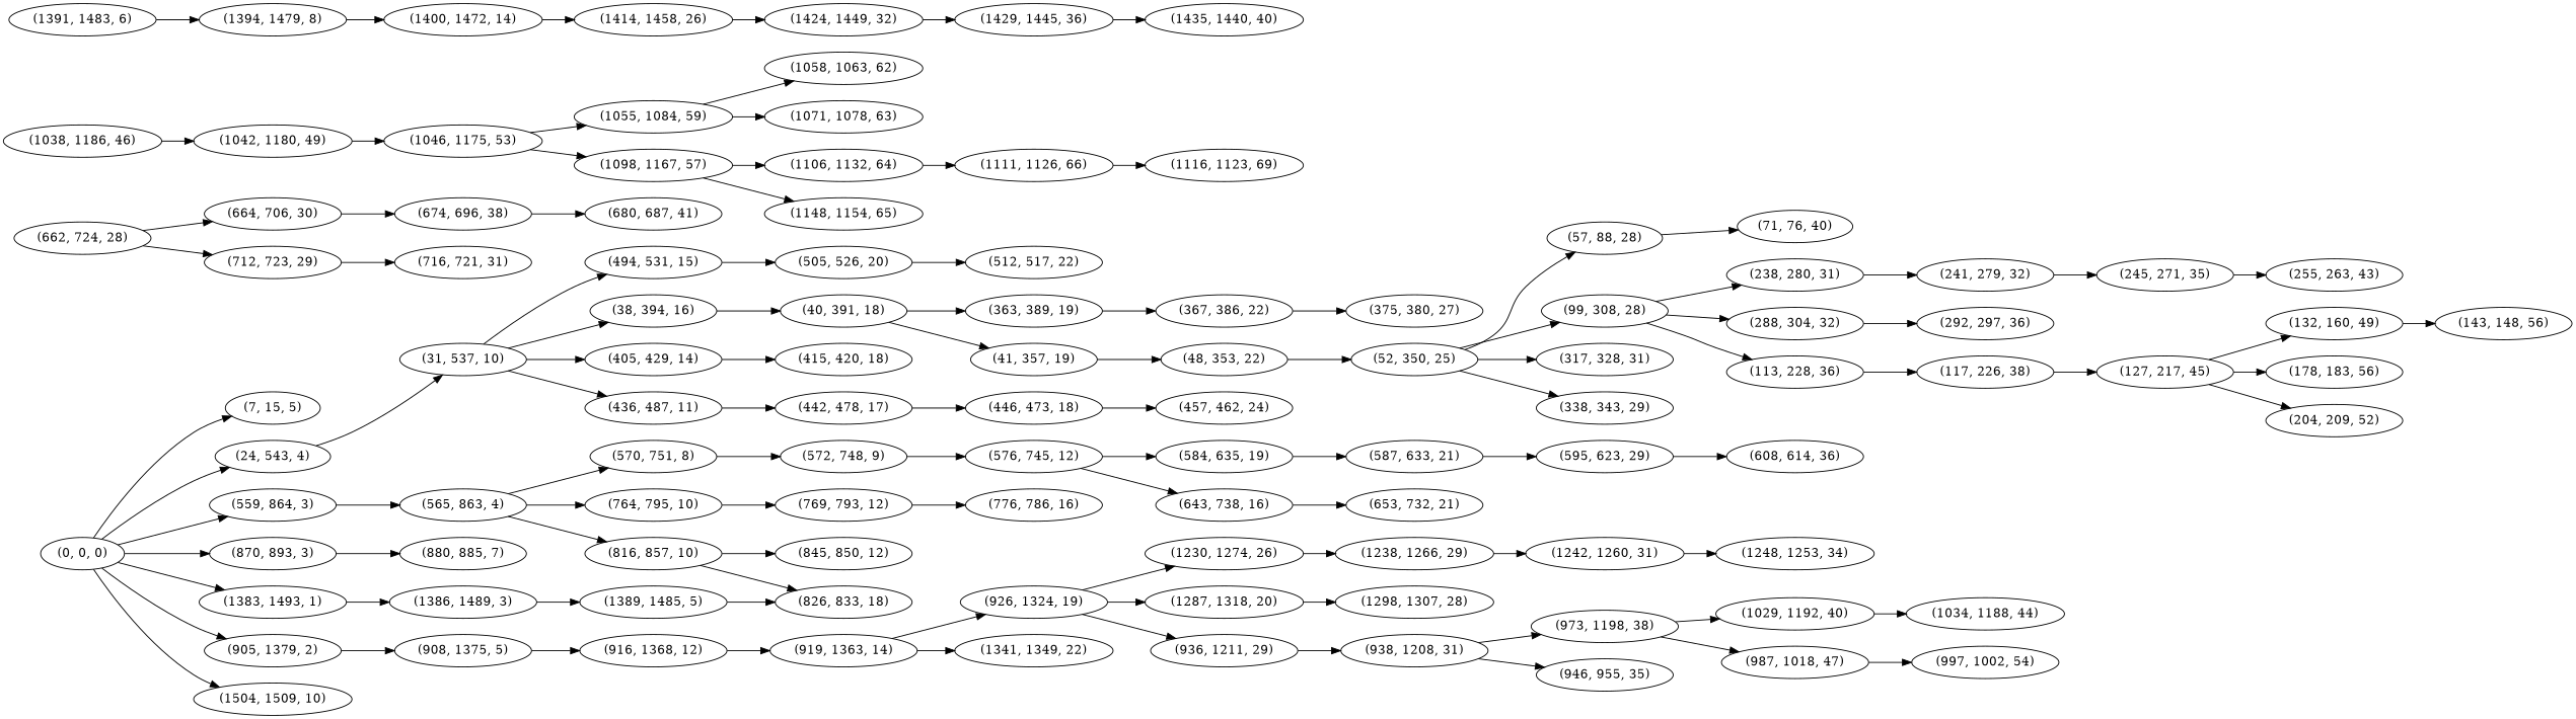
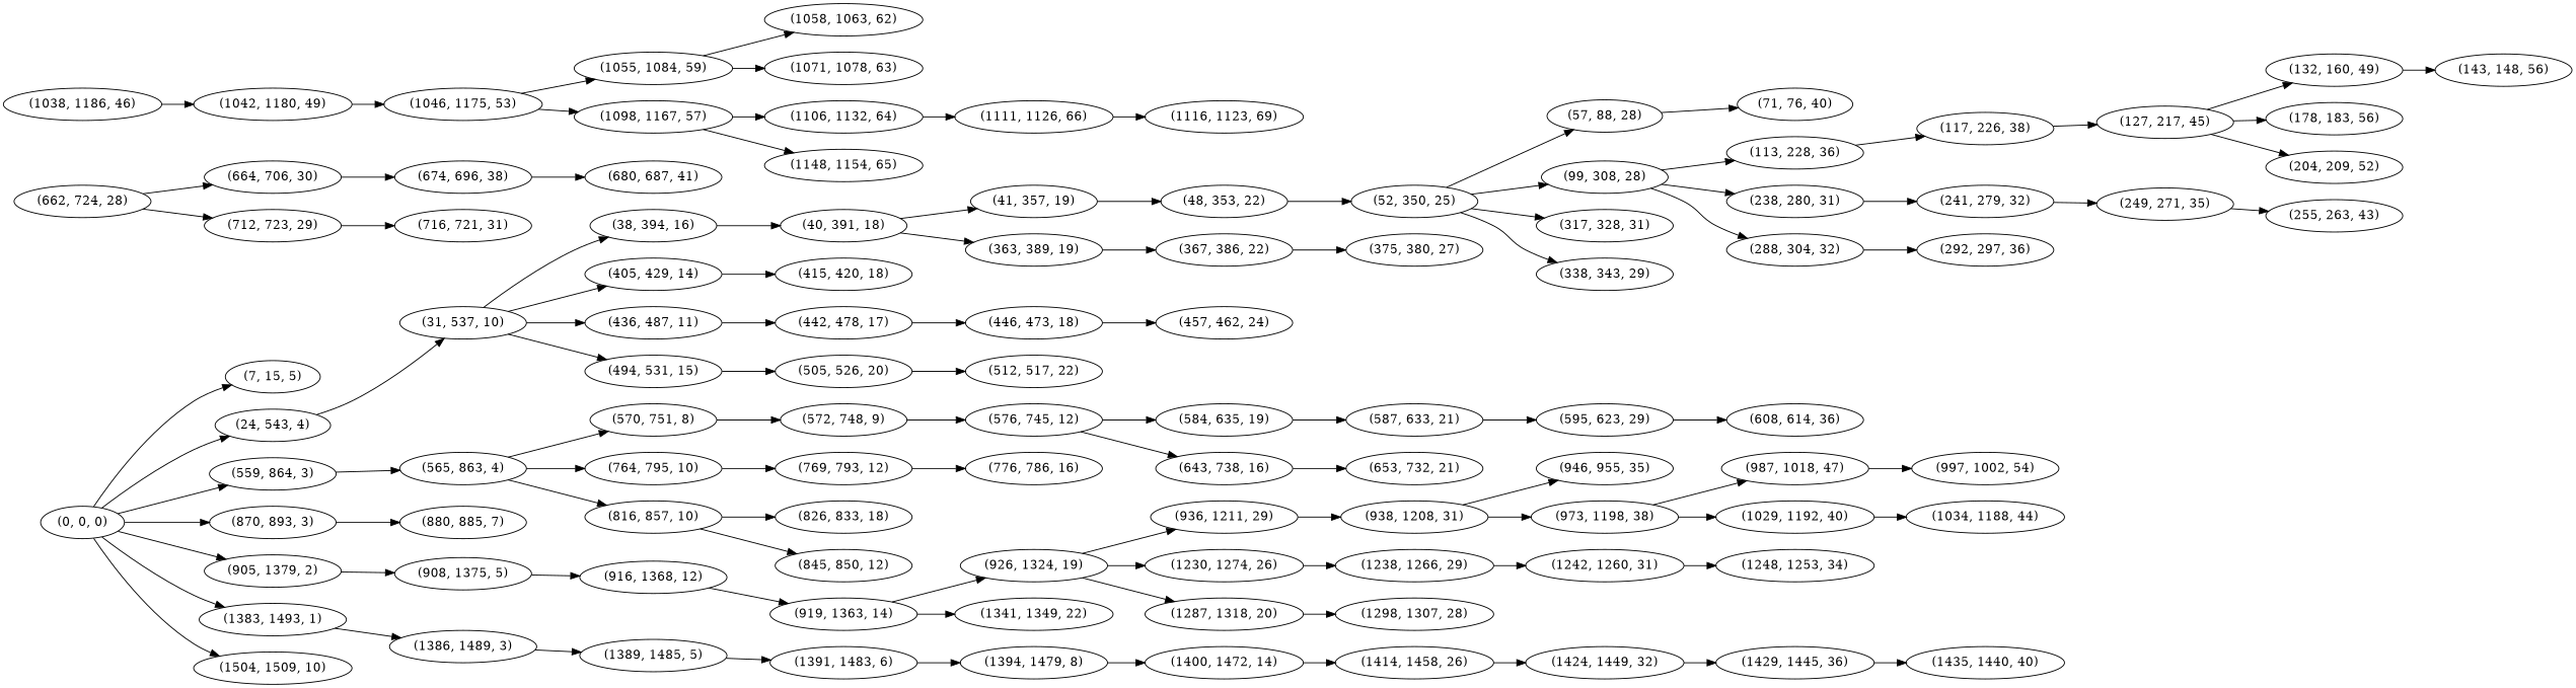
  digraph {
    rankdir=LR
    "(0, 0, 0)"
    "(7, 15, 5)"
    "(24, 543, 4)"
    "(559, 864, 3)"
    "(870, 893, 3)"
    "(905, 1379, 2)"
    "(1383, 1493, 1)"
    "(1504, 1509, 10)"
    "(31, 537, 10)"
    "(565, 863, 4)"
    "(880, 885, 7)"
    "(908, 1375, 5)"
    "(1386, 1489, 3)"
    "(38, 394, 16)"
    "(405, 429, 14)"
    "(436, 487, 11)"
    "(494, 531, 15)"
    "(40, 391, 18)"
    "(415, 420, 18)"
    "(442, 478, 17)"
    "(505, 526, 20)"
    "(41, 357, 19)"
    "(363, 389, 19)"
    "(48, 353, 22)"
    "(367, 386, 22)"
    "(52, 350, 25)"
    "(57, 88, 28)"
    "(99, 308, 28)"
    "(317, 328, 31)"
    "(338, 343, 29)"
    "(71, 76, 40)"
    "(113, 228, 36)"
    "(238, 280, 31)"
    "(288, 304, 32)"
    "(117, 226, 38)"
    "(241, 279, 32)"
    "(292, 297, 36)"
    "(127, 217, 45)"
    "(132, 160, 49)"
    "(178, 183, 56)"
    "(204, 209, 52)"
    "(143, 148, 56)"
-   "(245, 271, 35)"
+   "(245, 271, 35)" [label="(249, 271, 35)"]
    "(255, 263, 43)"
    "(375, 380, 27)"
    "(446, 473, 18)"
    "(457, 462, 24)"
    "(512, 517, 22)"
    "(570, 751, 8)"
    "(764, 795, 10)"
    "(816, 857, 10)"
    "(572, 748, 9)"
    "(769, 793, 12)"
    "(826, 833, 18)"
    "(845, 850, 12)"
    "(576, 745, 12)"
    "(584, 635, 19)"
    n58 [label="(643, 738, 16)"]
    "(587, 633, 21)"
    "(653, 732, 21)"
    "(595, 623, 29)"
    "(608, 614, 36)"
    "(662, 724, 28)"
    "(664, 706, 30)"
    "(712, 723, 29)"
    "(674, 696, 38)"
    "(716, 721, 31)"
    "(680, 687, 41)"
    "(776, 786, 16)"
    "(916, 1368, 12)"
    "(919, 1363, 14)"
    "(926, 1324, 19)"
    "(1341, 1349, 22)"
    "(936, 1211, 29)"
    "(1230, 1274, 26)"
    "(1287, 1318, 20)"
    "(938, 1208, 31)"
    "(1238, 1266, 29)"
    "(1298, 1307, 28)"
    "(946, 955, 35)"
    "(973, 1198, 38)"
    "(987, 1018, 47)"
    "(1029, 1192, 40)"
    "(997, 1002, 54)"
    "(1034, 1188, 44)"
    "(1038, 1186, 46)"
    "(1042, 1180, 49)"
    "(1046, 1175, 53)"
    "(1055, 1084, 59)"
    "(1098, 1167, 57)"
    "(1058, 1063, 62)"
    "(1071, 1078, 63)"
    "(1106, 1132, 64)"
    "(1148, 1154, 65)"
    "(1111, 1126, 66)"
    "(1116, 1123, 69)"
    "(1242, 1260, 31)"
    "(1248, 1253, 34)"
    "(1389, 1485, 5)"
    "(1391, 1483, 6)"
    "(1394, 1479, 8)"
    "(1400, 1472, 14)"
    "(1414, 1458, 26)"
    "(1424, 1449, 32)"
    "(1429, 1445, 36)"
    "(1435, 1440, 40)"
    "(0, 0, 0)" -> "(7, 15, 5)"
    "(0, 0, 0)" -> "(24, 543, 4)"
    "(0, 0, 0)" -> "(559, 864, 3)"
    "(0, 0, 0)" -> "(870, 893, 3)"
    "(0, 0, 0)" -> "(905, 1379, 2)"
    "(0, 0, 0)" -> "(1383, 1493, 1)"
    "(0, 0, 0)" -> "(1504, 1509, 10)"
    "(24, 543, 4)" -> "(31, 537, 10)"
    "(559, 864, 3)" -> "(565, 863, 4)"
    "(870, 893, 3)" -> "(880, 885, 7)"
    "(905, 1379, 2)" -> "(908, 1375, 5)"
    "(1383, 1493, 1)" -> "(1386, 1489, 3)"
    "(31, 537, 10)" -> "(38, 394, 16)"
    "(31, 537, 10)" -> "(405, 429, 14)"
    "(31, 537, 10)" -> "(436, 487, 11)"
    "(31, 537, 10)" -> "(494, 531, 15)"
    "(565, 863, 4)" -> "(570, 751, 8)"
    "(565, 863, 4)" -> "(764, 795, 10)"
    "(565, 863, 4)" -> "(816, 857, 10)"
    "(908, 1375, 5)" -> "(916, 1368, 12)"
    "(1386, 1489, 3)" -> "(1389, 1485, 5)"
    "(38, 394, 16)" -> "(40, 391, 18)"
    "(405, 429, 14)" -> "(415, 420, 18)"
    "(436, 487, 11)" -> "(442, 478, 17)"
    "(494, 531, 15)" -> "(505, 526, 20)"
    "(40, 391, 18)" -> "(41, 357, 19)"
    "(40, 391, 18)" -> "(363, 389, 19)"
    "(442, 478, 17)" -> "(446, 473, 18)"
    "(505, 526, 20)" -> "(512, 517, 22)"
    "(41, 357, 19)" -> "(48, 353, 22)"
    "(363, 389, 19)" -> "(367, 386, 22)"
    "(48, 353, 22)" -> "(52, 350, 25)"
    "(367, 386, 22)" -> "(375, 380, 27)"
    "(52, 350, 25)" -> "(57, 88, 28)"
    "(52, 350, 25)" -> "(99, 308, 28)"
    "(52, 350, 25)" -> "(317, 328, 31)"
    "(52, 350, 25)" -> "(338, 343, 29)"
    "(57, 88, 28)" -> "(71, 76, 40)"
    "(99, 308, 28)" -> "(113, 228, 36)"
    "(99, 308, 28)" -> "(238, 280, 31)"
    "(99, 308, 28)" -> "(288, 304, 32)"
    "(113, 228, 36)" -> "(117, 226, 38)"
    "(238, 280, 31)" -> "(241, 279, 32)"
    "(288, 304, 32)" -> "(292, 297, 36)"
    "(117, 226, 38)" -> "(127, 217, 45)"
    "(241, 279, 32)" -> "(245, 271, 35)"
    "(127, 217, 45)" -> "(132, 160, 49)"
    "(127, 217, 45)" -> "(178, 183, 56)"
    "(127, 217, 45)" -> "(204, 209, 52)"
    "(132, 160, 49)" -> "(143, 148, 56)"
    "(245, 271, 35)" -> "(255, 263, 43)"
    "(446, 473, 18)" -> "(457, 462, 24)"
    "(570, 751, 8)" -> "(572, 748, 9)"
    "(764, 795, 10)" -> "(769, 793, 12)"
    "(816, 857, 10)" -> "(826, 833, 18)"
    "(816, 857, 10)" -> "(845, 850, 12)"
    "(572, 748, 9)" -> "(576, 745, 12)"
    "(769, 793, 12)" -> "(776, 786, 16)"
    "(576, 745, 12)" -> "(584, 635, 19)"
    "(576, 745, 12)" -> n58
    "(584, 635, 19)" -> "(587, 633, 21)"
    n58 -> "(653, 732, 21)"
    "(587, 633, 21)" -> "(595, 623, 29)"
    "(595, 623, 29)" -> "(608, 614, 36)"
    "(662, 724, 28)" -> "(664, 706, 30)"
    "(662, 724, 28)" -> "(712, 723, 29)"
    "(664, 706, 30)" -> "(674, 696, 38)"
    "(712, 723, 29)" -> "(716, 721, 31)"
    "(674, 696, 38)" -> "(680, 687, 41)"
    "(916, 1368, 12)" -> "(919, 1363, 14)"
    "(919, 1363, 14)" -> "(926, 1324, 19)"
    "(919, 1363, 14)" -> "(1341, 1349, 22)"
    "(926, 1324, 19)" -> "(936, 1211, 29)"
    "(926, 1324, 19)" -> "(1230, 1274, 26)"
    "(926, 1324, 19)" -> "(1287, 1318, 20)"
    "(936, 1211, 29)" -> "(938, 1208, 31)"
    "(1230, 1274, 26)" -> "(1238, 1266, 29)"
    "(1287, 1318, 20)" -> "(1298, 1307, 28)"
    "(938, 1208, 31)" -> "(946, 955, 35)"
    "(938, 1208, 31)" -> "(973, 1198, 38)"
    "(1238, 1266, 29)" -> "(1242, 1260, 31)"
    "(973, 1198, 38)" -> "(987, 1018, 47)"
    "(973, 1198, 38)" -> "(1029, 1192, 40)"
    "(987, 1018, 47)" -> "(997, 1002, 54)"
    "(1029, 1192, 40)" -> "(1034, 1188, 44)"
    "(1038, 1186, 46)" -> "(1042, 1180, 49)"
    "(1042, 1180, 49)" -> "(1046, 1175, 53)"
    "(1046, 1175, 53)" -> "(1055, 1084, 59)"
    "(1046, 1175, 53)" -> "(1098, 1167, 57)"
    "(1055, 1084, 59)" -> "(1058, 1063, 62)"
    "(1055, 1084, 59)" -> "(1071, 1078, 63)"
    "(1098, 1167, 57)" -> "(1106, 1132, 64)"
    "(1098, 1167, 57)" -> "(1148, 1154, 65)"
    "(1106, 1132, 64)" -> "(1111, 1126, 66)"
    "(1111, 1126, 66)" -> "(1116, 1123, 69)"
    "(1242, 1260, 31)" -> "(1248, 1253, 34)"
-   "(1389, 1485, 5)" -> "(826, 833, 18)"
+   "(1389, 1485, 5)" -> "(1391, 1483, 6)"
    "(1391, 1483, 6)" -> "(1394, 1479, 8)"
    "(1394, 1479, 8)" -> "(1400, 1472, 14)"
    "(1400, 1472, 14)" -> "(1414, 1458, 26)"
    "(1414, 1458, 26)" -> "(1424, 1449, 32)"
    "(1424, 1449, 32)" -> "(1429, 1445, 36)"
    "(1429, 1445, 36)" -> "(1435, 1440, 40)"
  }
